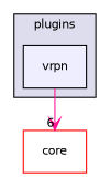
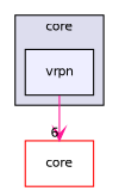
  digraph {
    compound=true
    node [fontname=Helvetica fontsize=10 shape=box style=filled]
    n1 [fillcolor="#eeeeff" label=vrpn pencolor=black]
    n2 [color=red fillcolor=white label=core]
    subgraph cluster_1 {
      bgcolor="#ddddee"
      fontname=Helvetica
      fontsize=10
-     label=plugins
+     label=core
      pencolor=black
      n1
    }
    n1 -> n2 [headlabel=6 labeldistance=1.5 labelfontname=Helvetica labelfontsize=10 color=deeppink arrowhead=vee]
  }
